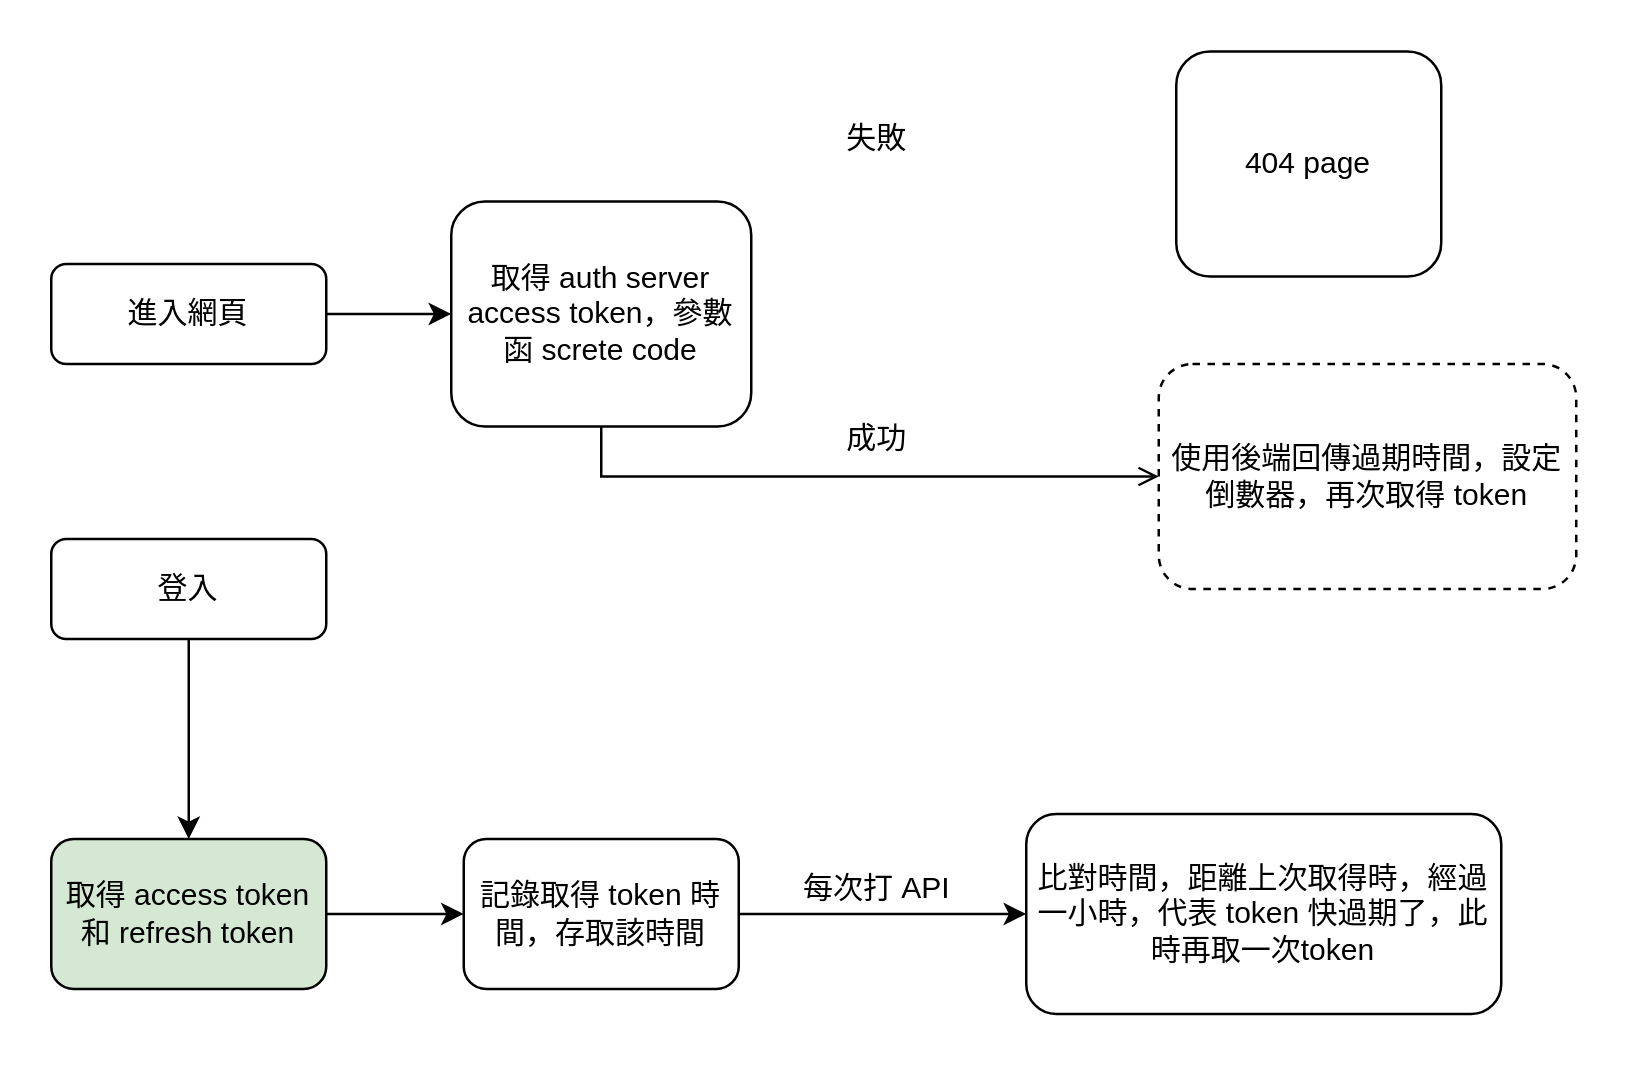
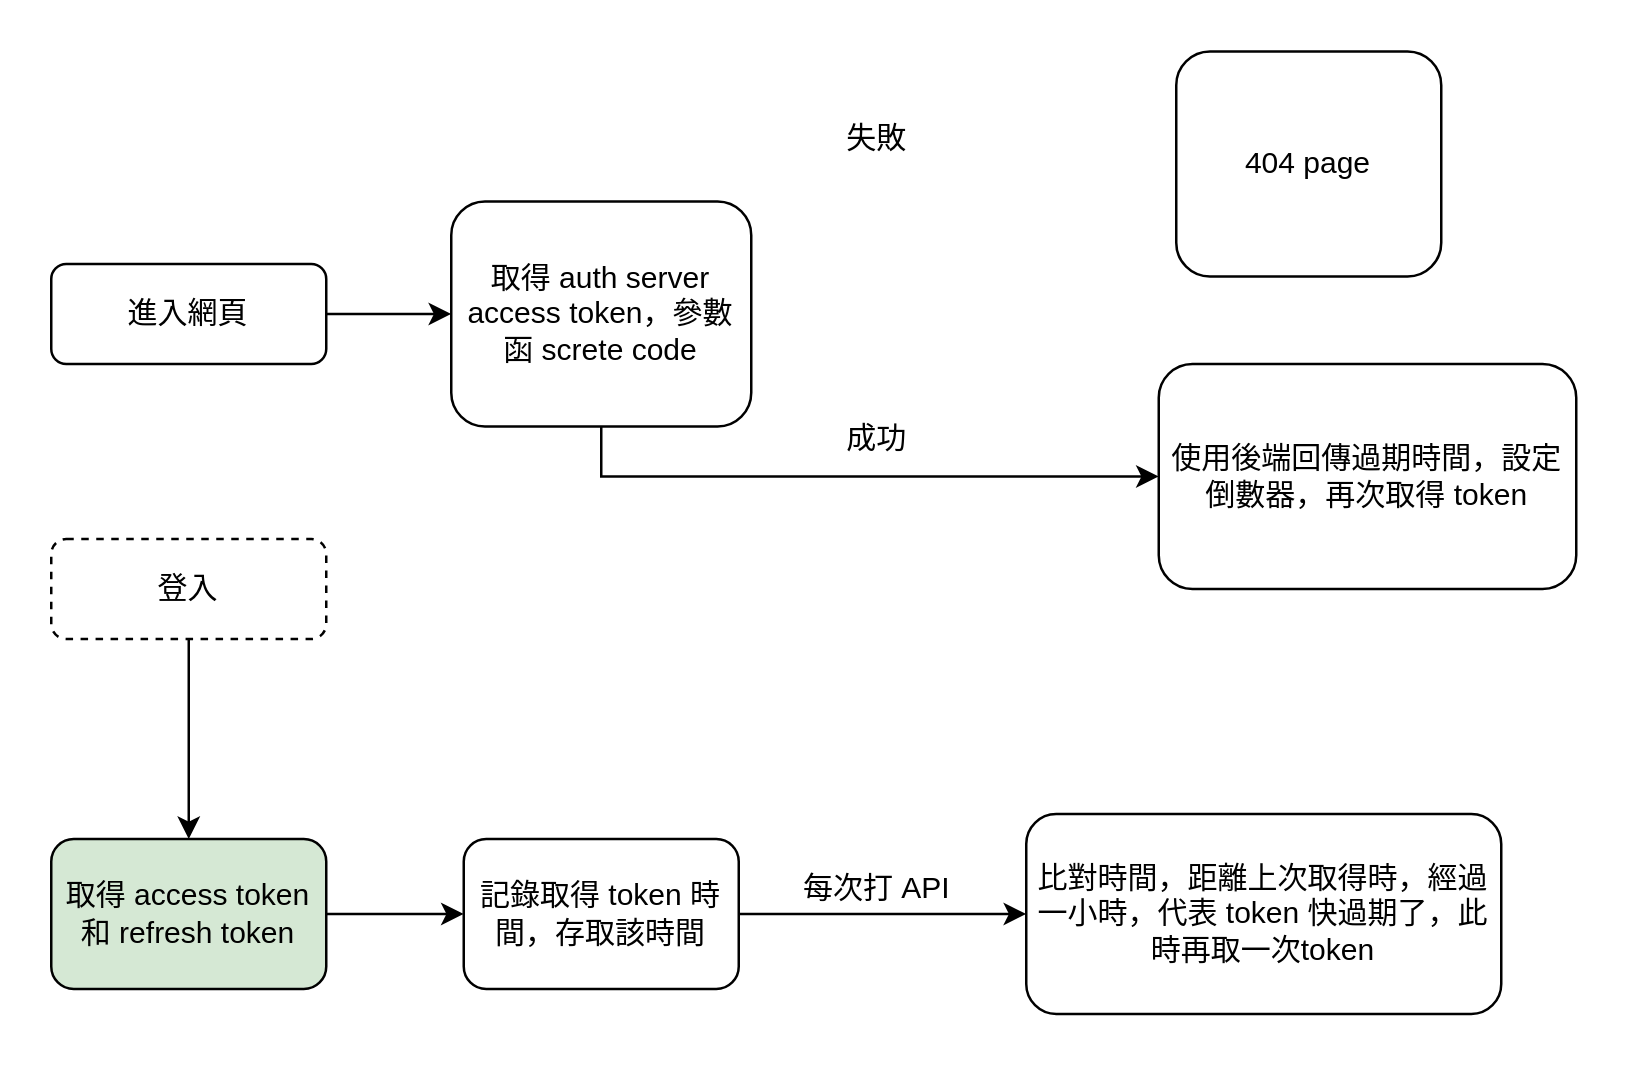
  <mxCell id="0" />
  <mxCell id="1" parent="0" />
  <mxCell id="2" value="" style="edgeStyle=orthogonalEdgeStyle;rounded=0;orthogonalLoop=1;jettySize=auto;html=1;" edge="1" parent="1" source="3" target="12"><mxGeometry relative="1" as="geometry" /></mxCell>
  <mxCell id="3" value="進入網頁" style="rounded=1;whiteSpace=wrap;html=1;fontSize=12;glass=0;strokeWidth=1;shadow=0;" parent="1" vertex="1"><mxGeometry x="20" y="105" width="110" height="40" as="geometry" /></mxCell>
  <mxCell id="4" value="" style="edgeStyle=orthogonalEdgeStyle;rounded=0;orthogonalLoop=1;jettySize=auto;html=1;" edge="1" parent="1" source="5" target="7"><mxGeometry relative="1" as="geometry" /></mxCell>
- <mxCell id="5" value="登入" style="rounded=1;whiteSpace=wrap;html=1;fontSize=12;glass=0;strokeWidth=1;shadow=0;" vertex="1" parent="1"><mxGeometry x="20" y="215" width="110" height="40" as="geometry" /></mxCell>
+ <mxCell id="5" value="登入" style="rounded=1;whiteSpace=wrap;html=1;fontSize=12;glass=0;strokeWidth=1;shadow=0;dashed=1;" vertex="1" parent="1"><mxGeometry x="20" y="215" width="110" height="40" as="geometry" /></mxCell>
  <mxCell id="6" value="" style="edgeStyle=orthogonalEdgeStyle;rounded=0;orthogonalLoop=1;jettySize=auto;html=1;" edge="1" parent="1" source="7" target="9"><mxGeometry relative="1" as="geometry" /></mxCell>
  <mxCell id="7" value="取得 access token 和 refresh token" style="rounded=1;whiteSpace=wrap;html=1;fontSize=12;glass=0;strokeWidth=1;shadow=0;fillColor=#d5e8d4;" vertex="1" parent="1"><mxGeometry x="20" y="335" width="110" height="60" as="geometry" /></mxCell>
  <mxCell id="8" value="" style="edgeStyle=orthogonalEdgeStyle;rounded=0;orthogonalLoop=1;jettySize=auto;html=1;" edge="1" parent="1" source="9" target="10"><mxGeometry relative="1" as="geometry" /></mxCell>
  <mxCell id="9" value="記錄取得 token 時間，存取該時間" style="rounded=1;whiteSpace=wrap;html=1;fontSize=12;glass=0;strokeWidth=1;shadow=0;" vertex="1" parent="1"><mxGeometry x="185" y="335" width="110" height="60" as="geometry" /></mxCell>
  <mxCell id="10" value="比對時間，距離上次取得時，經過一小時，代表 token 快過期了，此時再取一次token" style="rounded=1;whiteSpace=wrap;html=1;fontSize=12;glass=0;strokeWidth=1;shadow=0;" vertex="1" parent="1"><mxGeometry x="410" y="325" width="190" height="80" as="geometry" /></mxCell>
- <mxCell id="11" value="" style="edgeStyle=orthogonalEdgeStyle;rounded=0;orthogonalLoop=1;jettySize=auto;html=1;endArrow=open;" edge="1" parent="1" source="12" target="13"><mxGeometry relative="1" as="geometry"><Array as="points"><mxPoint x="240" y="190" /></Array></mxGeometry></mxCell>
+ <mxCell id="11" value="" style="edgeStyle=orthogonalEdgeStyle;rounded=0;orthogonalLoop=1;jettySize=auto;html=1;" edge="1" parent="1" source="12" target="13"><mxGeometry relative="1" as="geometry"><Array as="points"><mxPoint x="240" y="190" /></Array></mxGeometry></mxCell>
  <mxCell id="12" value="取得 auth server access token，參數函 screte code" style="rounded=1;whiteSpace=wrap;html=1;fontSize=12;glass=0;strokeWidth=1;shadow=0;" vertex="1" parent="1"><mxGeometry x="180" y="80" width="120" height="90" as="geometry" /></mxCell>
- <mxCell id="13" value="使用後端回傳過期時間，設定倒數器，再次取得 token" style="rounded=1;whiteSpace=wrap;html=1;fontSize=12;glass=0;strokeWidth=1;shadow=0;dashed=1;" vertex="1" parent="1"><mxGeometry x="463" y="145" width="167" height="90" as="geometry" /></mxCell>
+ <mxCell id="13" value="使用後端回傳過期時間，設定倒數器，再次取得 token" style="rounded=1;whiteSpace=wrap;html=1;fontSize=12;glass=0;strokeWidth=1;shadow=0;" vertex="1" parent="1"><mxGeometry x="463" y="145" width="167" height="90" as="geometry" /></mxCell>
  <mxCell id="14" value="404 page" style="rounded=1;whiteSpace=wrap;html=1;fontSize=12;glass=0;strokeWidth=1;shadow=0;" vertex="1" parent="1"><mxGeometry x="470" y="20" width="106" height="90" as="geometry" /></mxCell>
  <mxCell id="15" value="失敗" style="text;html=1;align=center;verticalAlign=middle;resizable=0;points=[];autosize=1;" vertex="1" parent="1"><mxGeometry x="330" y="45" width="40" height="20" as="geometry" /></mxCell>
  <mxCell id="16" value="成功" style="text;html=1;align=center;verticalAlign=middle;resizable=0;points=[];autosize=1;" vertex="1" parent="1"><mxGeometry x="330" y="165" width="40" height="20" as="geometry" /></mxCell>
  <mxCell id="17" value="每次打 API" style="text;html=1;align=center;verticalAlign=middle;resizable=0;points=[];autosize=1;" vertex="1" parent="1"><mxGeometry x="315" y="345" width="70" height="20" as="geometry" /></mxCell>
